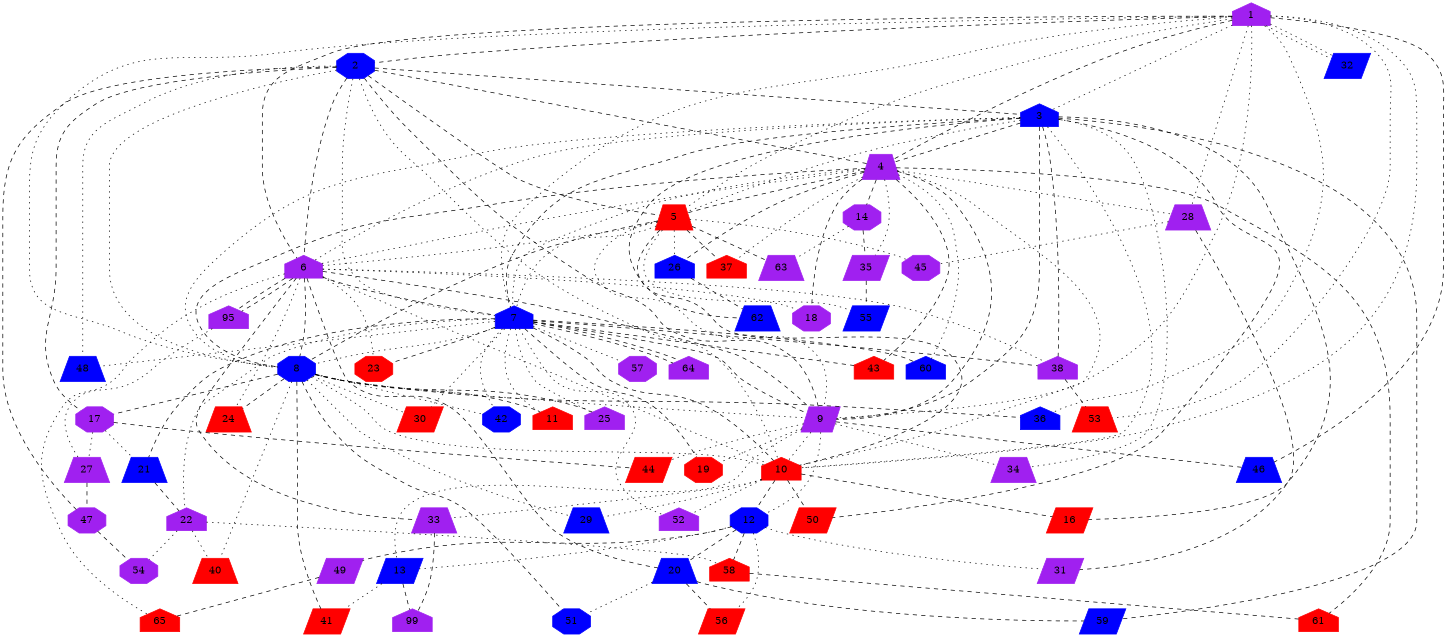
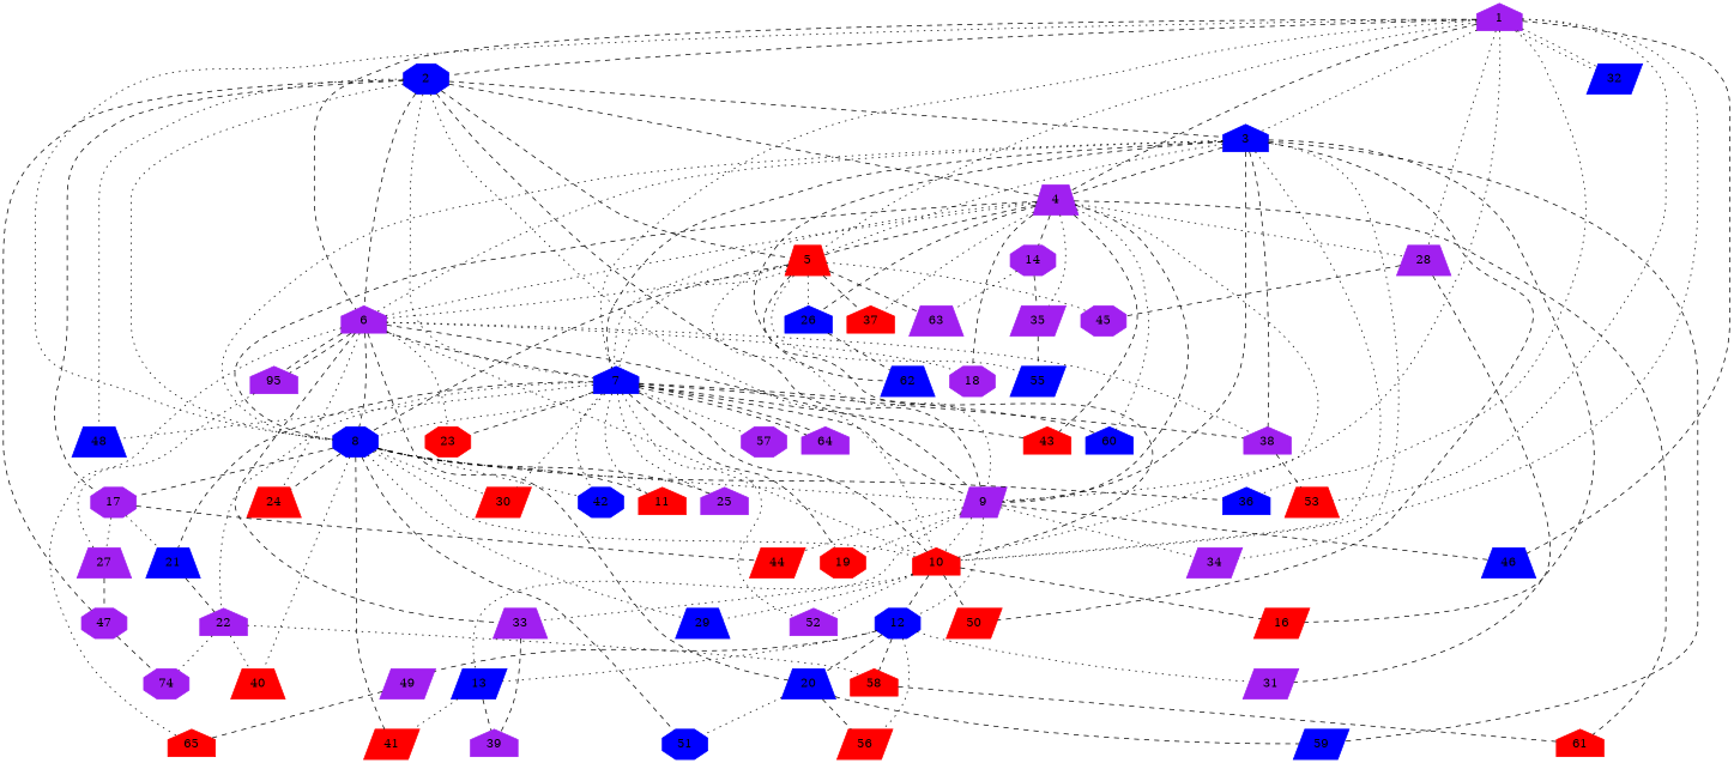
  graph {
    node [color=purple shape=house style=filled]
    edge [style=dashed]
    2 [color=blue shape=octagon]
    1
    3 [color=blue]
    4 [shape=trapezium]
    5 [color=red shape=trapezium]
    6
    7 [color=blue]
    8 [color=blue shape=octagon]
    9 [shape=parallelogram]
    10 [color=red]
    28 [shape=trapezium]
    32 [color=blue shape=parallelogram]
    36 [color=blue]
    46 [color=blue shape=trapezium]
    53 [color=red shape=trapezium]
    17 [shape=octagon]
    47 [shape=octagon]
    48 [color=blue shape=trapezium]
    16 [color=red shape=parallelogram]
-   34 [shape=trapezium]
+   34 [shape=parallelogram]
    38
    50 [color=red shape=parallelogram]
    59 [color=blue shape=parallelogram]
    62 [color=blue shape=trapezium]
    14 [shape=octagon]
    18 [shape=octagon]
    26 [color=blue]
    35 [shape=parallelogram]
    37 [color=red]
    43 [color=red]
    60 [color=blue]
    61 [color=red]
    45 [shape=octagon]
    55 [color=blue shape=parallelogram]
    63 [shape=trapezium]
    n36 [label=95]
    20 [color=blue shape=trapezium]
    23 [color=red shape=octagon]
    24 [color=red shape=trapezium]
    33 [shape=trapezium]
    65 [color=red]
    57 [shape=octagon]
    11 [color=red]
    19 [color=red shape=octagon]
    21 [color=blue shape=trapezium]
    22
    25
    30 [color=red shape=parallelogram]
    42 [color=blue shape=octagon]
    52
    64
    29 [color=blue shape=trapezium]
    40 [color=red shape=trapezium]
    41 [color=red shape=parallelogram]
    51 [color=blue shape=octagon]
    12 [color=blue shape=octagon]
    13 [color=blue shape=parallelogram]
    44 [color=red shape=parallelogram]
    31 [shape=parallelogram]
    27 [shape=trapezium]
-   54 [shape=octagon]
+   54 [shape=octagon label=74]
    56 [color=red shape=parallelogram]
-   39 [label=99]
+   39
    58 [color=red]
    49 [shape=parallelogram]
    2 -- 3
    2 -- 4
    2 -- 5
    2 -- 6
    2 -- 7 [style=dotted]
    2 -- 8 [style=dotted]
    2 -- 9
    2 -- 10 [style=dotted]
    2 -- 17
    2 -- 47
    2 -- 48 [style=dotted]
    1 -- 2
    1 -- 3 [style=dotted]
    1 -- 4
    1 -- 5 [style=dotted]
    1 -- 6
    1 -- 7 [style=dotted]
    1 -- 8 [style=dotted]
    1 -- 9 [style=dotted]
    1 -- 10 [style=dotted]
    1 -- 28 [style=dotted]
    1 -- 32 [style=dotted]
    1 -- 32 [style=dotted]
    1 -- 36 [style=dotted]
    1 -- 46
    1 -- 53 [style=dotted]
    3 -- 4
    3 -- 5 [style=dotted]
    3 -- 6 [style=dotted]
    3 -- 7
    3 -- 8 [style=dotted]
    3 -- 9
    3 -- 10 [style=dotted]
    3 -- 16
    3 -- 34 [style=dotted]
    3 -- 38
    3 -- 50
    3 -- 59
    3 -- 62
    4 -- 5
    4 -- 6 [style=dotted]
    4 -- 7 [style=dotted]
    4 -- 8
    4 -- 9
    4 -- 10 [style=dotted]
    4 -- 28 [style=dotted]
    4 -- 14
    4 -- 18
    4 -- 26
    4 -- 35 [style=dotted]
    4 -- 37 [style=dotted]
    4 -- 43
    4 -- 60 [style=dotted]
    4 -- 61
    5 -- 6 [style=dotted]
    5 -- 7 [style=dotted]
    5 -- 8
    5 -- 9 [style=dotted]
    5 -- 10
    5 -- 26 [style=dotted]
    5 -- 37
    5 -- 45 [style=dotted]
    5 -- 55 [style=dotted]
    5 -- 63
    6 -- 7
    6 -- 8
    6 -- 9
    6 -- 10 [style=dotted]
    6 -- 38 [style=dotted]
    6 -- 18 [style=dotted]
    6 -- n36
    6 -- n36
    6 -- 20
    6 -- 23 [style=dotted]
    6 -- 24 [style=dotted]
    6 -- 33
    6 -- 65 [style=dotted]
    7 -- 8 [style=dotted]
    7 -- 9
    7 -- 10
    7 -- 48 [style=dotted]
    7 -- 38
    7 -- 43
    7 -- 60
    7 -- 23
    7 -- 57 [style=dotted]
    7 -- 11 [style=dotted]
    7 -- 19
    7 -- 21
    7 -- 22 [style=dotted]
    7 -- 25 [style=dotted]
    7 -- 30 [style=dotted]
    7 -- 42 [style=dotted]
    7 -- 52 [style=dotted]
    7 -- 64
    7 -- 64
    8 -- 9 [style=dotted]
    8 -- 10 [style=dotted]
    8 -- 36
    8 -- 17
    8 -- 24
    8 -- 11
    8 -- 25
    8 -- 30 [style=dotted]
    8 -- 42 [style=dotted]
    8 -- 29 [style=dotted]
    8 -- 40 [style=dotted]
    8 -- 41
    8 -- 51
    9 -- 10 [style=dotted]
    9 -- 46
    9 -- 34 [style=dotted]
    9 -- 19 [style=dotted]
    9 -- 12 [style=dotted]
    9 -- 13 [style=dotted]
    9 -- 44 [style=dotted]
    10 -- 16
    10 -- 50
    10 -- 33 [style=dotted]
    10 -- 52 [style=dotted]
    10 -- 29 [style=dotted]
    10 -- 12
-   28 -- 45 [style=dotted]
+   28 -- 45
    28 -- 31
    17 -- 21 [style=dotted]
    17 -- 44
    17 -- 27 [style=dotted]
    47 -- 54
    38 -- 53
    14 -- 35
    14 -- 63 [style=dotted]
    26 -- 62
    35 -- 55
    n36 -- 27 [style=dotted]
    20 -- 59
    20 -- 51 [style=dotted]
    20 -- 56
    33 -- 39
    21 -- 22
    22 -- 40 [style=dotted]
    22 -- 54 [style=dotted]
    22 -- 58 [style=dotted]
    12 -- 20
    12 -- 13 [style=dotted]
    12 -- 31 [style=dotted]
    12 -- 56 [style=dotted]
    12 -- 58
    12 -- 49
    13 -- 41 [style=dotted]
    13 -- 39
    27 -- 47
    58 -- 61
    49 -- 65
  }
